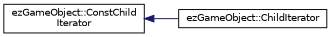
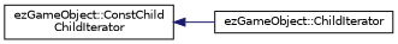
  digraph {
    rankdir=LR
    node [color=black fillcolor=white fontname=Helvetica fontsize=10 shape=record style=filled]
-   n1 [height=0.2 label="ezGameObject::ConstChild\lIterator" width=0.4]
+   n1 [height=0.2 label="ezGameObject::ConstChild\lChildIterator" width=0.4]
    n2 [height=0.2 label="ezGameObject::ChildIterator" width=0.4]
    n1 -> n2 [color=midnightblue dir=back fontname=Helvetica fontsize=10 labelfontname=Helvetica labelfontsize=10 style=solid]
  }
